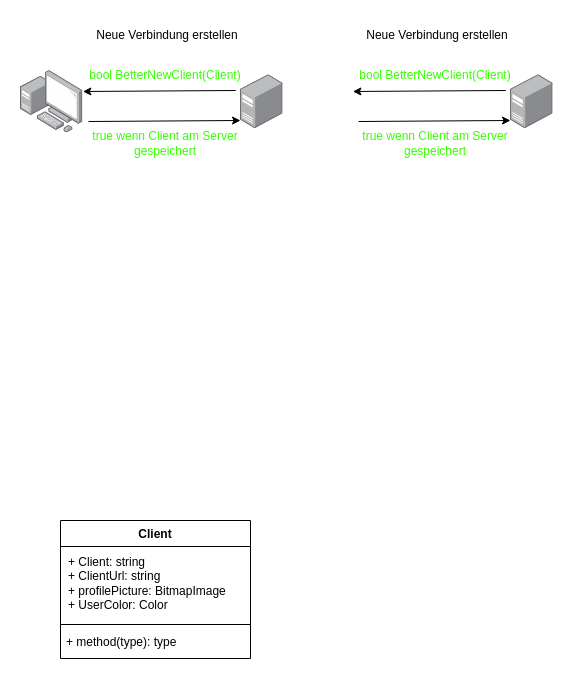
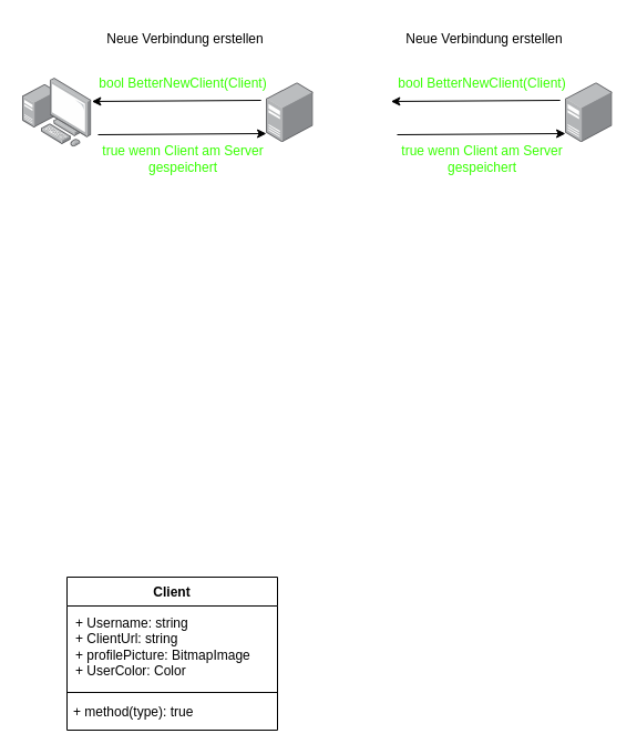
  <mxCell id="0" />
  <mxCell id="1" parent="0" />
  <mxCell id="2" value="" style="image;points=[];aspect=fixed;html=1;align=center;shadow=0;dashed=0;image=img/lib/allied_telesis/computer_and_terminals/Server_Desktop.svg;" vertex="1" parent="1"><mxGeometry x="240" y="74.2" width="42.6" height="54" as="geometry" /></mxCell>
  <mxCell id="3" value="" style="image;points=[];aspect=fixed;html=1;align=center;shadow=0;dashed=0;image=img/lib/allied_telesis/computer_and_terminals/Personal_Computer_with_Server.svg;" vertex="1" parent="1"><mxGeometry x="20" y="70" width="62.4" height="62.4" as="geometry" /></mxCell>
  <mxCell id="4" value="" style="endArrow=classic;html=1;rounded=0;exitX=-0.085;exitY=0.863;exitDx=0;exitDy=0;exitPerimeter=0;entryX=1.019;entryY=0.83;entryDx=0;entryDy=0;entryPerimeter=0;" edge="1" parent="1"><mxGeometry width="50" height="50" relative="1" as="geometry"><mxPoint x="235.189" y="90.002" as="sourcePoint" /><mxPoint x="82.396" y="90.992" as="targetPoint" /></mxGeometry></mxCell>
  <mxCell id="5" value="" style="endArrow=classic;html=1;rounded=0;exitX=-0.085;exitY=0.863;exitDx=0;exitDy=0;exitPerimeter=0;entryX=1.019;entryY=0.83;entryDx=0;entryDy=0;entryPerimeter=0;" edge="1" parent="1"><mxGeometry width="50" height="50" relative="1" as="geometry"><mxPoint x="88" y="121" as="sourcePoint" /><mxPoint x="240" y="120" as="targetPoint" /></mxGeometry></mxCell>
  <mxCell id="6" value="Neue Verbindung erstellen" style="text;html=1;strokeColor=none;fillColor=none;align=center;verticalAlign=middle;whiteSpace=wrap;rounded=0;" vertex="1" parent="1"><mxGeometry x="82.4" y="20" width="170" height="30" as="geometry" /></mxCell>
  <mxCell id="7" value="bool BetterNewClient(Client)" style="text;html=1;strokeColor=none;fillColor=none;align=center;verticalAlign=middle;whiteSpace=wrap;rounded=0;fontColor=#37ff00;" vertex="1" parent="1"><mxGeometry x="60" y="60" width="210" height="30" as="geometry" /></mxCell>
  <mxCell id="8" value="true wenn Client am Server gespeichert" style="text;html=1;strokeColor=none;fillColor=none;align=center;verticalAlign=middle;whiteSpace=wrap;rounded=0;fontColor=#37ff00;" vertex="1" parent="1"><mxGeometry x="60" y="128.2" width="210" height="30" as="geometry" /></mxCell>
  <mxCell id="9" value="" style="image;points=[];aspect=fixed;html=1;align=center;shadow=0;dashed=0;image=img/lib/allied_telesis/computer_and_terminals/Server_Desktop.svg;" vertex="1" parent="1"><mxGeometry x="510" y="74.2" width="42.6" height="54" as="geometry" /></mxCell>
  <mxCell id="10" value="" style="endArrow=classic;html=1;rounded=0;exitX=-0.085;exitY=0.863;exitDx=0;exitDy=0;exitPerimeter=0;entryX=1.019;entryY=0.83;entryDx=0;entryDy=0;entryPerimeter=0;" edge="1" parent="1"><mxGeometry width="50" height="50" relative="1" as="geometry"><mxPoint x="505.189" y="90.002" as="sourcePoint" /><mxPoint x="352.396" y="90.992" as="targetPoint" /></mxGeometry></mxCell>
  <mxCell id="11" value="" style="endArrow=classic;html=1;rounded=0;exitX=-0.085;exitY=0.863;exitDx=0;exitDy=0;exitPerimeter=0;entryX=1.019;entryY=0.83;entryDx=0;entryDy=0;entryPerimeter=0;" edge="1" parent="1"><mxGeometry width="50" height="50" relative="1" as="geometry"><mxPoint x="358" y="121" as="sourcePoint" /><mxPoint x="510" y="120" as="targetPoint" /></mxGeometry></mxCell>
  <mxCell id="12" value="Neue Verbindung erstellen" style="text;html=1;strokeColor=none;fillColor=none;align=center;verticalAlign=middle;whiteSpace=wrap;rounded=0;" vertex="1" parent="1"><mxGeometry x="352.4" y="20" width="170" height="30" as="geometry" /></mxCell>
  <mxCell id="13" value="bool BetterNewClient(Client)" style="text;html=1;strokeColor=none;fillColor=none;align=center;verticalAlign=middle;whiteSpace=wrap;rounded=0;fontColor=#37ff00;" vertex="1" parent="1"><mxGeometry x="330" y="60" width="210" height="30" as="geometry" /></mxCell>
  <mxCell id="14" value="true wenn Client am Server gespeichert" style="text;html=1;strokeColor=none;fillColor=none;align=center;verticalAlign=middle;whiteSpace=wrap;rounded=0;fontColor=#37ff00;" vertex="1" parent="1"><mxGeometry x="330" y="128.2" width="210" height="30" as="geometry" /></mxCell>
  <mxCell id="15" value="Client" style="swimlane;fontStyle=1;align=center;verticalAlign=top;childLayout=stackLayout;horizontal=1;startSize=26;horizontalStack=0;resizeParent=1;resizeParentMax=0;resizeLast=0;collapsible=1;marginBottom=0;whiteSpace=wrap;html=1;" vertex="1" parent="1"><mxGeometry x="60" y="520" width="190" height="138" as="geometry"><mxRectangle x="50" y="520" width="70" height="30" as="alternateBounds" /></mxGeometry></mxCell>
- <mxCell id="16" value="+ Client: string&lt;br style=&quot;font-size: 12px;&quot;&gt;+ ClientUrl: string&lt;br style=&quot;font-size: 12px;&quot;&gt;+ profilePicture: BitmapImage&lt;br style=&quot;font-size: 12px;&quot;&gt;+ UserColor: Color" style="text;strokeColor=none;fillColor=none;align=left;verticalAlign=top;spacingLeft=4;spacingRight=4;overflow=hidden;rotatable=0;points=[[0,0.5],[1,0.5]];portConstraint=eastwest;whiteSpace=wrap;html=1;fontSize=12;spacing=4;" vertex="1" parent="15"><mxGeometry y="26" width="190" height="74" as="geometry" /></mxCell>
+ <mxCell id="16" value="+ Username: string&lt;br style=&quot;font-size: 12px;&quot;&gt;+ ClientUrl: string&lt;br style=&quot;font-size: 12px;&quot;&gt;+ profilePicture: BitmapImage&lt;br style=&quot;font-size: 12px;&quot;&gt;+ UserColor: Color" style="text;strokeColor=none;fillColor=none;align=left;verticalAlign=top;spacingLeft=4;spacingRight=4;overflow=hidden;rotatable=0;points=[[0,0.5],[1,0.5]];portConstraint=eastwest;whiteSpace=wrap;html=1;fontSize=12;spacing=4;" vertex="1" parent="15"><mxGeometry y="26" width="190" height="74" as="geometry" /></mxCell>
  <mxCell id="17" value="" style="line;strokeWidth=1;fillColor=none;align=left;verticalAlign=middle;spacingTop=-1;spacingLeft=3;spacingRight=3;rotatable=0;labelPosition=right;points=[];portConstraint=eastwest;strokeColor=inherit;" vertex="1" parent="15"><mxGeometry y="100" width="190" height="8" as="geometry" /></mxCell>
- <mxCell id="18" value="+ method(type): type" style="text;strokeColor=none;fillColor=none;align=left;verticalAlign=top;spacingLeft=4;spacingRight=4;overflow=hidden;rotatable=0;points=[[0,0.5],[1,0.5]];portConstraint=eastwest;whiteSpace=wrap;html=1;" vertex="1" parent="15"><mxGeometry y="108" width="190" height="30" as="geometry" /></mxCell>
+ <mxCell id="18" value="+ method(type): true" style="text;strokeColor=none;fillColor=none;align=left;verticalAlign=top;spacingLeft=4;spacingRight=4;overflow=hidden;rotatable=0;points=[[0,0.5],[1,0.5]];portConstraint=eastwest;whiteSpace=wrap;html=1;" vertex="1" parent="15"><mxGeometry y="108" width="190" height="30" as="geometry" /></mxCell>
